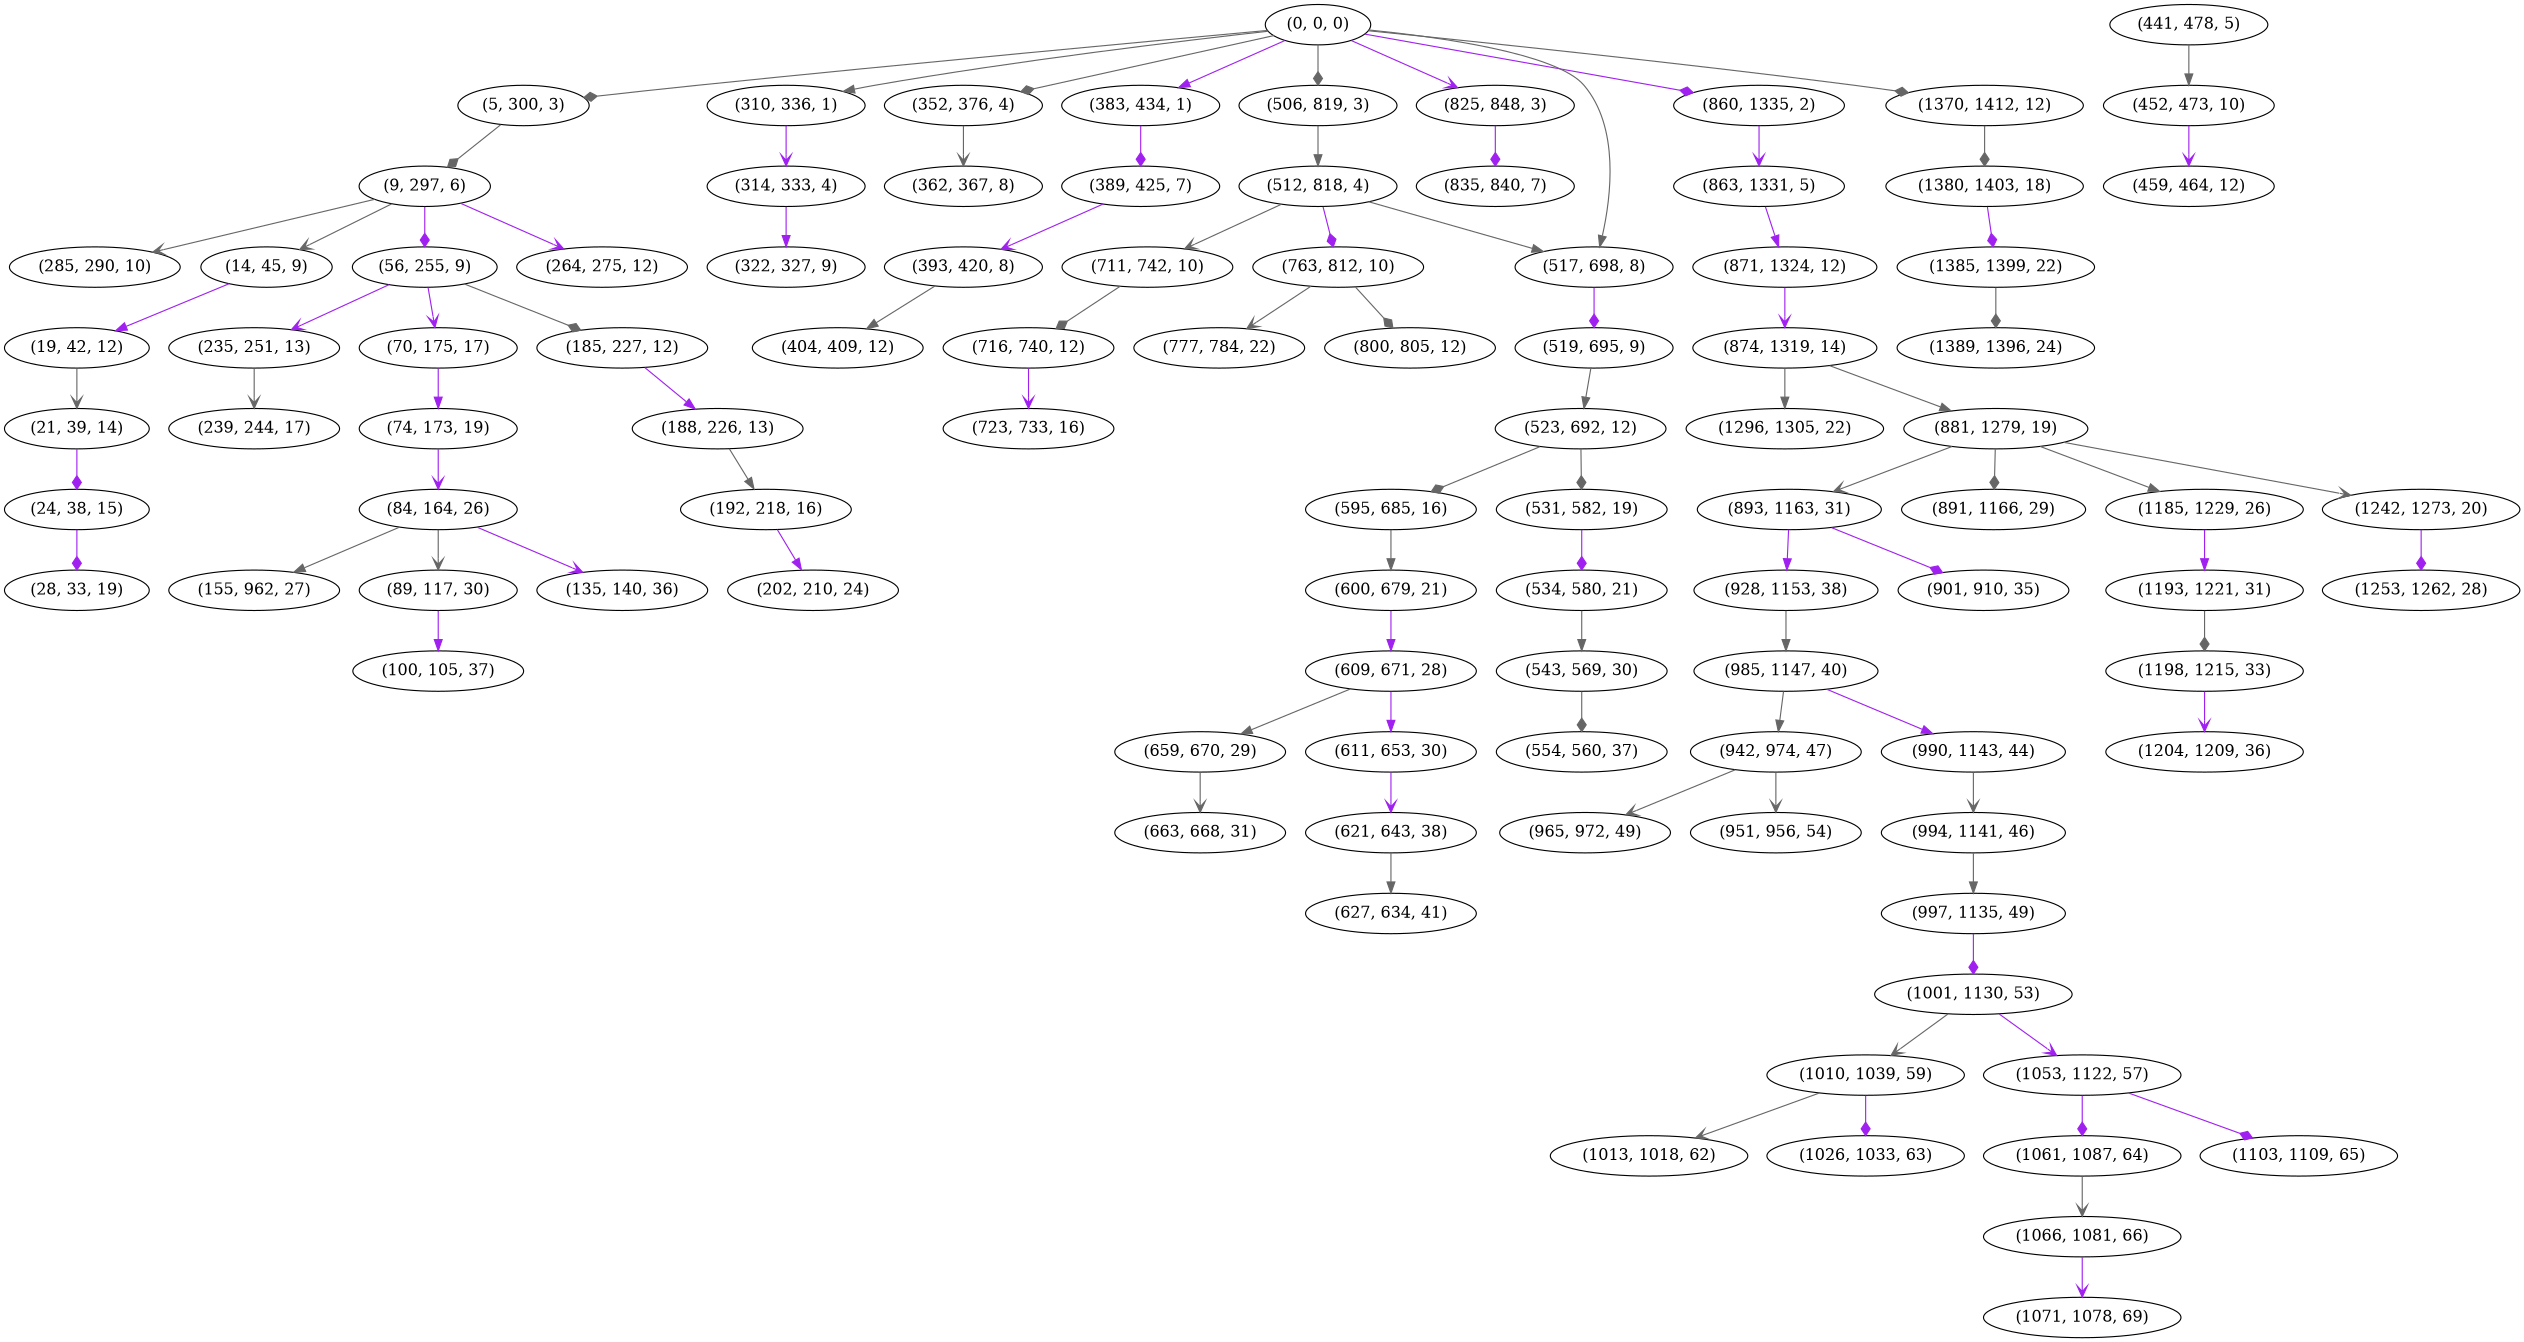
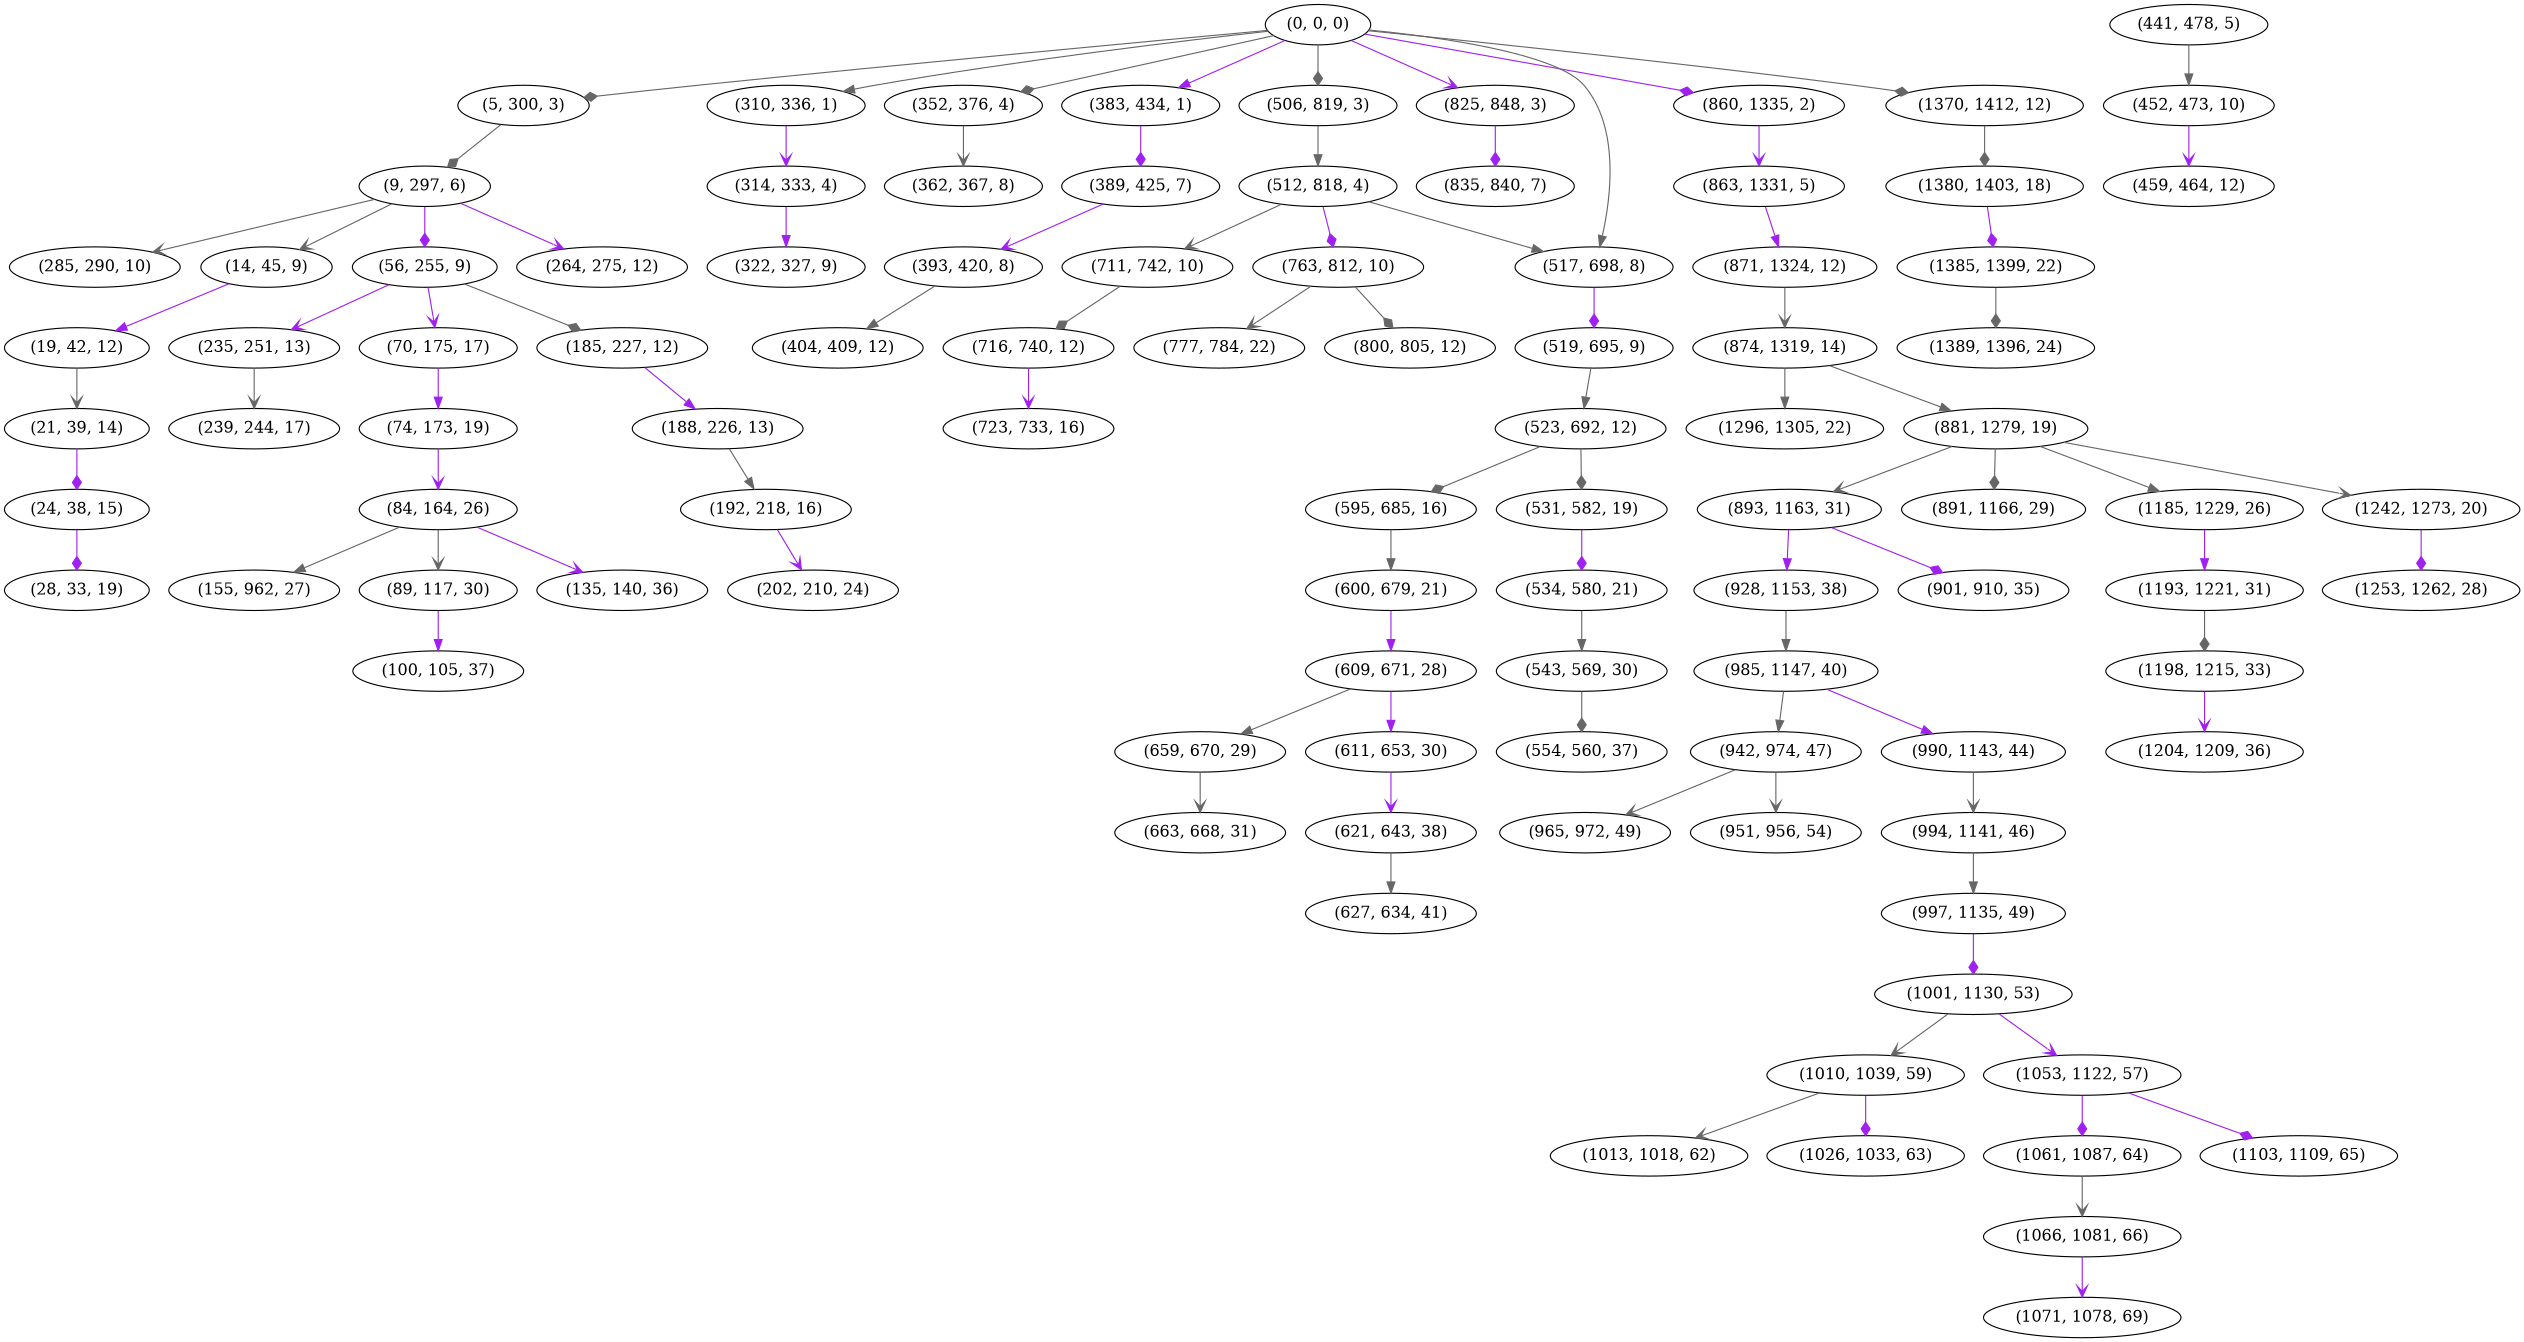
  digraph {
    edge [arrowhead=vee color=gray40]
    "(0, 0, 0)"
    "(5, 300, 3)"
    "(310, 336, 1)"
    "(352, 376, 4)"
    "(383, 434, 1)"
    "(506, 819, 3)"
    "(825, 848, 3)"
    "(860, 1335, 2)"
    "(1370, 1412, 12)"
    "(517, 698, 8)"
    "(9, 297, 6)"
    "(314, 333, 4)"
    "(362, 367, 8)"
    "(389, 425, 7)"
    "(441, 478, 5)"
    "(452, 473, 10)"
    "(512, 818, 4)"
    "(835, 840, 7)"
    "(863, 1331, 5)"
    "(1380, 1403, 18)"
    "(14, 45, 9)"
    "(56, 255, 9)"
    "(264, 275, 12)"
    "(285, 290, 10)"
    "(19, 42, 12)"
    "(70, 175, 17)"
    "(185, 227, 12)"
    "(235, 251, 13)"
    "(21, 39, 14)"
    "(24, 38, 15)"
    "(28, 33, 19)"
    "(74, 173, 19)"
    "(188, 226, 13)"
    "(239, 244, 17)"
    "(84, 164, 26)"
    "(89, 117, 30)"
    "(135, 140, 36)"
    n38 [label="(155, 962, 27)"]
    "(100, 105, 37)"
    "(192, 218, 16)"
    "(202, 210, 24)"
    "(322, 327, 9)"
    "(393, 420, 8)"
    "(404, 409, 12)"
    "(459, 464, 12)"
    "(711, 742, 10)"
    "(763, 812, 10)"
    "(519, 695, 9)"
    "(716, 740, 12)"
    "(777, 784, 22)"
    "(800, 805, 12)"
    "(523, 692, 12)"
    "(531, 582, 19)"
    "(595, 685, 16)"
    "(534, 580, 21)"
    "(600, 679, 21)"
    "(543, 569, 30)"
    "(554, 560, 37)"
    "(609, 671, 28)"
    "(611, 653, 30)"
    "(659, 670, 29)"
    "(621, 643, 38)"
    "(663, 668, 31)"
    "(627, 634, 41)"
    "(723, 733, 16)"
    "(871, 1324, 12)"
    "(874, 1319, 14)"
    "(881, 1279, 19)"
    "(1296, 1305, 22)"
    "(891, 1166, 29)"
    "(1185, 1229, 26)"
    "(1242, 1273, 20)"
    "(893, 1163, 31)"
    "(1193, 1221, 31)"
    "(1253, 1262, 28)"
    "(901, 910, 35)"
    "(928, 1153, 38)"
    "(985, 1147, 40)"
    "(942, 974, 47)"
    "(951, 956, 54)"
    "(965, 972, 49)"
    "(990, 1143, 44)"
    "(994, 1141, 46)"
    "(997, 1135, 49)"
    "(1001, 1130, 53)"
    "(1010, 1039, 59)"
    "(1053, 1122, 57)"
    "(1013, 1018, 62)"
    "(1026, 1033, 63)"
    "(1061, 1087, 64)"
    "(1103, 1109, 65)"
    "(1066, 1081, 66)"
    "(1071, 1078, 69)"
    "(1198, 1215, 33)"
    "(1204, 1209, 36)"
    "(1385, 1399, 22)"
    "(1389, 1396, 24)"
    "(0, 0, 0)" -> "(5, 300, 3)" [arrowhead=diamond]
    "(0, 0, 0)" -> "(310, 336, 1)" [arrowhead=normal]
    "(0, 0, 0)" -> "(352, 376, 4)" [arrowhead=diamond]
    "(0, 0, 0)" -> "(383, 434, 1)" [arrowhead=normal color=purple]
    "(0, 0, 0)" -> "(506, 819, 3)" [arrowhead=diamond]
    "(0, 0, 0)" -> "(825, 848, 3)" [color=purple]
    "(0, 0, 0)" -> "(860, 1335, 2)" [arrowhead=diamond color=purple]
    "(0, 0, 0)" -> "(1370, 1412, 12)" [arrowhead=diamond]
    "(0, 0, 0)" -> "(517, 698, 8)" [arrowhead=normal]
    "(5, 300, 3)" -> "(9, 297, 6)" [arrowhead=diamond]
    "(310, 336, 1)" -> "(314, 333, 4)" [color=purple]
    "(352, 376, 4)" -> "(362, 367, 8)"
    "(383, 434, 1)" -> "(389, 425, 7)" [arrowhead=diamond color=purple]
    "(506, 819, 3)" -> "(512, 818, 4)" [arrowhead=normal]
    "(825, 848, 3)" -> "(835, 840, 7)" [arrowhead=diamond color=purple]
    "(860, 1335, 2)" -> "(863, 1331, 5)" [color=purple]
    "(1370, 1412, 12)" -> "(1380, 1403, 18)" [arrowhead=diamond]
    "(517, 698, 8)" -> "(519, 695, 9)" [arrowhead=diamond color=purple]
    "(9, 297, 6)" -> "(14, 45, 9)"
    "(9, 297, 6)" -> "(56, 255, 9)" [arrowhead=diamond color=purple]
    "(9, 297, 6)" -> "(264, 275, 12)" [color=purple]
    "(9, 297, 6)" -> "(285, 290, 10)"
    "(314, 333, 4)" -> "(322, 327, 9)" [arrowhead=normal color=purple]
    "(389, 425, 7)" -> "(393, 420, 8)" [color=purple]
    "(441, 478, 5)" -> "(452, 473, 10)" [arrowhead=normal]
    "(452, 473, 10)" -> "(459, 464, 12)" [color=purple]
    "(512, 818, 4)" -> "(517, 698, 8)" [arrowhead=normal]
    "(512, 818, 4)" -> "(711, 742, 10)"
    "(512, 818, 4)" -> "(763, 812, 10)" [arrowhead=diamond color=purple]
    "(863, 1331, 5)" -> "(871, 1324, 12)" [arrowhead=normal color=purple]
    "(1380, 1403, 18)" -> "(1385, 1399, 22)" [arrowhead=diamond color=purple]
    "(14, 45, 9)" -> "(19, 42, 12)" [arrowhead=normal color=purple]
    "(56, 255, 9)" -> "(70, 175, 17)" [color=purple]
    "(56, 255, 9)" -> "(185, 227, 12)" [arrowhead=diamond]
    "(56, 255, 9)" -> "(235, 251, 13)" [color=purple]
    "(19, 42, 12)" -> "(21, 39, 14)"
    "(70, 175, 17)" -> "(74, 173, 19)" [arrowhead=normal color=purple]
    "(185, 227, 12)" -> "(188, 226, 13)" [arrowhead=normal color=purple]
    "(235, 251, 13)" -> "(239, 244, 17)"
    "(21, 39, 14)" -> "(24, 38, 15)" [arrowhead=diamond color=purple]
    "(24, 38, 15)" -> "(28, 33, 19)" [arrowhead=diamond color=purple]
    "(74, 173, 19)" -> "(84, 164, 26)" [color=purple]
    "(188, 226, 13)" -> "(192, 218, 16)" [arrowhead=normal]
    "(84, 164, 26)" -> "(89, 117, 30)"
    "(84, 164, 26)" -> "(135, 140, 36)" [color=purple]
    "(84, 164, 26)" -> n38 [arrowhead=normal]
    "(89, 117, 30)" -> "(100, 105, 37)" [arrowhead=normal color=purple]
-   "(192, 218, 16)" -> "(202, 210, 24)" [arrowhead=normal color=purple]
+   "(192, 218, 16)" -> "(202, 210, 24)" [color=purple]
    "(393, 420, 8)" -> "(404, 409, 12)" [arrowhead=normal]
    "(711, 742, 10)" -> "(716, 740, 12)" [arrowhead=diamond]
    "(763, 812, 10)" -> "(777, 784, 22)"
    "(763, 812, 10)" -> "(800, 805, 12)" [arrowhead=diamond]
    "(519, 695, 9)" -> "(523, 692, 12)" [arrowhead=normal]
    "(716, 740, 12)" -> "(723, 733, 16)" [color=purple]
    "(523, 692, 12)" -> "(531, 582, 19)" [arrowhead=diamond]
    "(523, 692, 12)" -> "(595, 685, 16)" [arrowhead=diamond]
    "(531, 582, 19)" -> "(534, 580, 21)" [arrowhead=diamond color=purple]
    "(595, 685, 16)" -> "(600, 679, 21)" [arrowhead=normal]
    "(534, 580, 21)" -> "(543, 569, 30)" [arrowhead=normal]
    "(600, 679, 21)" -> "(609, 671, 28)" [arrowhead=normal color=purple]
    "(543, 569, 30)" -> "(554, 560, 37)" [arrowhead=diamond]
    "(609, 671, 28)" -> "(611, 653, 30)" [arrowhead=normal color=purple]
    "(609, 671, 28)" -> "(659, 670, 29)" [arrowhead=normal]
    "(611, 653, 30)" -> "(621, 643, 38)" [color=purple]
    "(659, 670, 29)" -> "(663, 668, 31)"
    "(621, 643, 38)" -> "(627, 634, 41)" [arrowhead=normal]
-   "(871, 1324, 12)" -> "(874, 1319, 14)" [color=purple]
+   "(871, 1324, 12)" -> "(874, 1319, 14)"
    "(874, 1319, 14)" -> "(881, 1279, 19)" [arrowhead=normal]
    "(874, 1319, 14)" -> "(1296, 1305, 22)" [arrowhead=normal]
    "(881, 1279, 19)" -> "(891, 1166, 29)" [arrowhead=diamond]
    "(881, 1279, 19)" -> "(1185, 1229, 26)" [arrowhead=normal]
    "(881, 1279, 19)" -> "(1242, 1273, 20)"
    "(881, 1279, 19)" -> "(893, 1163, 31)"
    "(1185, 1229, 26)" -> "(1193, 1221, 31)" [arrowhead=normal color=purple]
    "(1242, 1273, 20)" -> "(1253, 1262, 28)" [arrowhead=diamond color=purple]
    "(893, 1163, 31)" -> "(901, 910, 35)" [arrowhead=diamond color=purple]
    "(893, 1163, 31)" -> "(928, 1153, 38)" [arrowhead=normal color=purple]
    "(1193, 1221, 31)" -> "(1198, 1215, 33)" [arrowhead=diamond]
    "(928, 1153, 38)" -> "(985, 1147, 40)" [arrowhead=normal]
    "(985, 1147, 40)" -> "(942, 974, 47)" [arrowhead=normal]
    "(985, 1147, 40)" -> "(990, 1143, 44)" [arrowhead=normal color=purple]
    "(942, 974, 47)" -> "(951, 956, 54)"
    "(942, 974, 47)" -> "(965, 972, 49)"
    "(990, 1143, 44)" -> "(994, 1141, 46)"
    "(994, 1141, 46)" -> "(997, 1135, 49)" [arrowhead=normal]
    "(997, 1135, 49)" -> "(1001, 1130, 53)" [arrowhead=diamond color=purple]
    "(1001, 1130, 53)" -> "(1010, 1039, 59)"
    "(1001, 1130, 53)" -> "(1053, 1122, 57)" [color=purple]
    "(1010, 1039, 59)" -> "(1013, 1018, 62)"
    "(1010, 1039, 59)" -> "(1026, 1033, 63)" [arrowhead=diamond color=purple]
    "(1053, 1122, 57)" -> "(1061, 1087, 64)" [arrowhead=diamond color=purple]
    "(1053, 1122, 57)" -> "(1103, 1109, 65)" [arrowhead=diamond color=purple]
    "(1061, 1087, 64)" -> "(1066, 1081, 66)"
    "(1066, 1081, 66)" -> "(1071, 1078, 69)" [color=purple]
    "(1198, 1215, 33)" -> "(1204, 1209, 36)" [color=purple]
    "(1385, 1399, 22)" -> "(1389, 1396, 24)" [arrowhead=diamond]
  }
